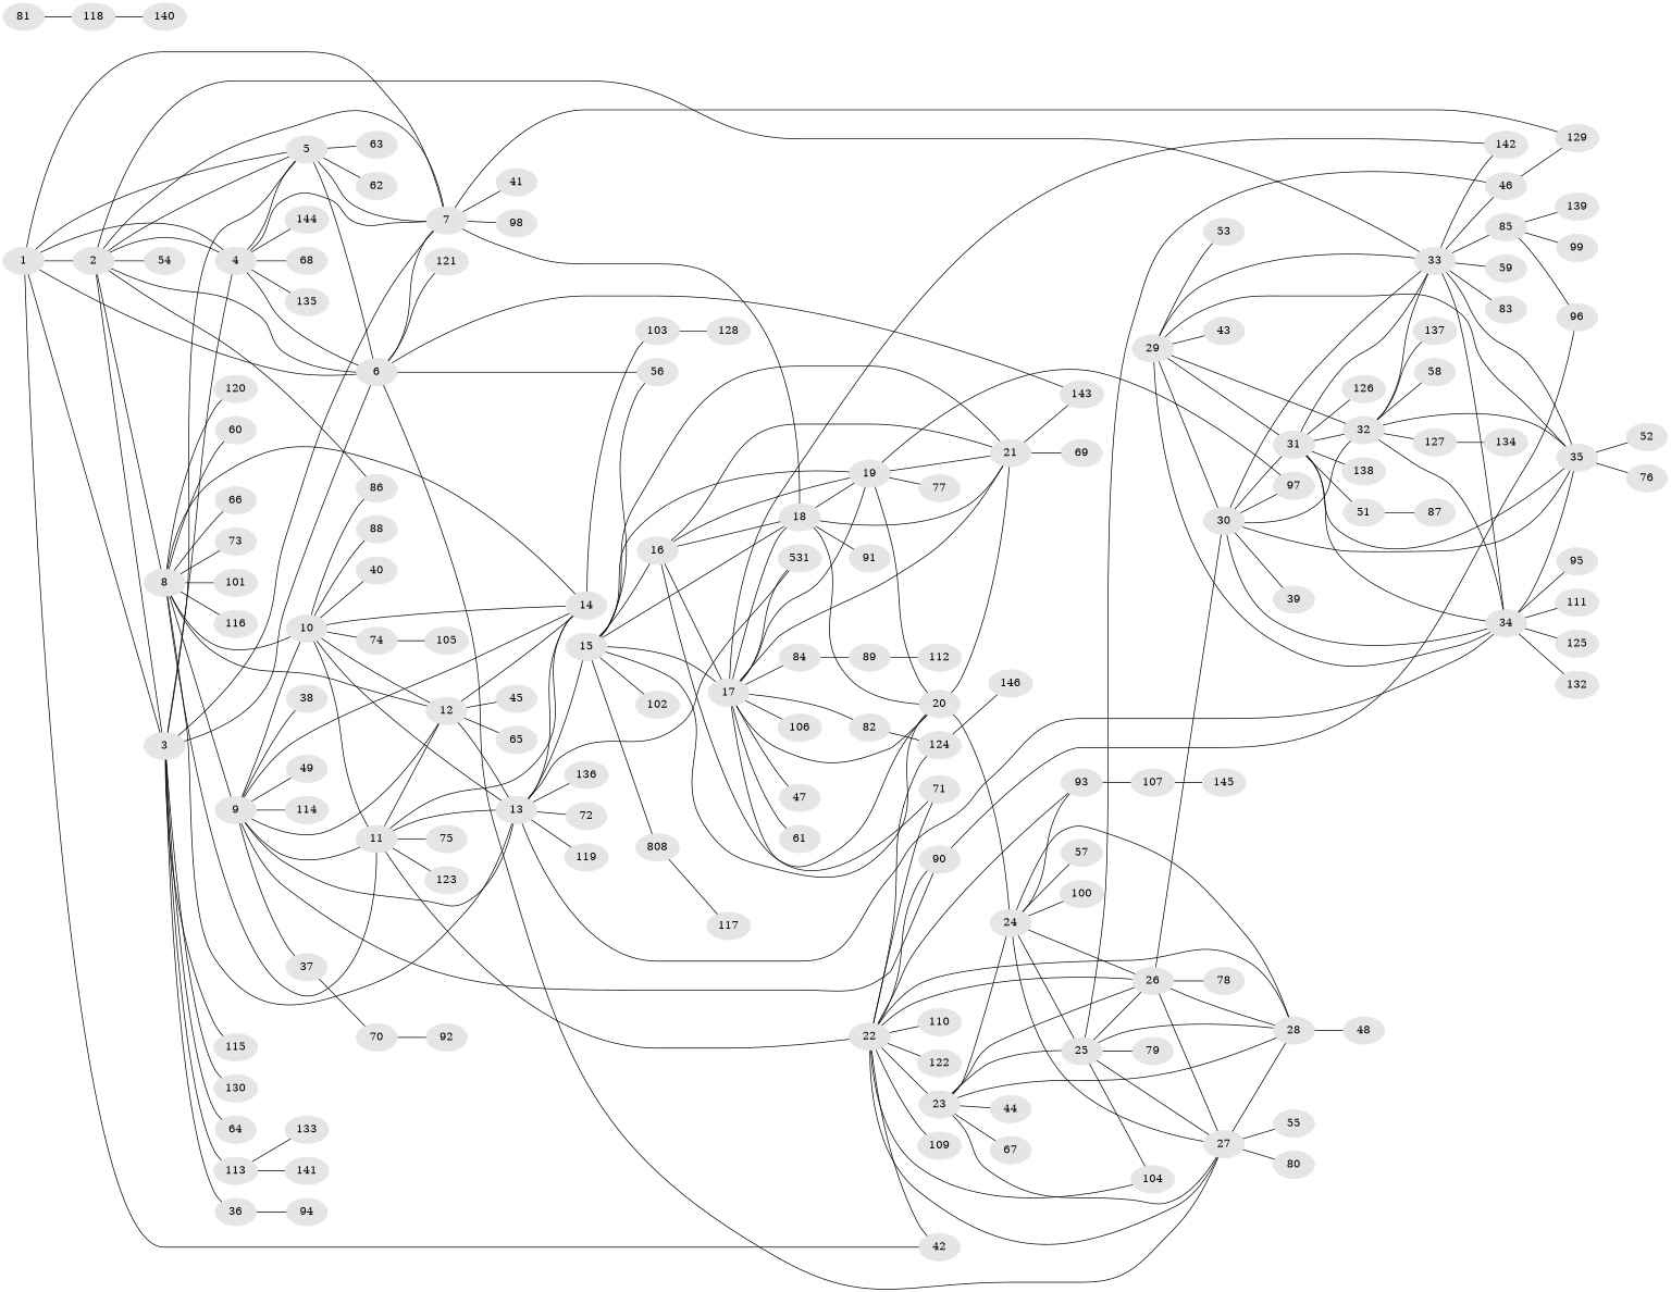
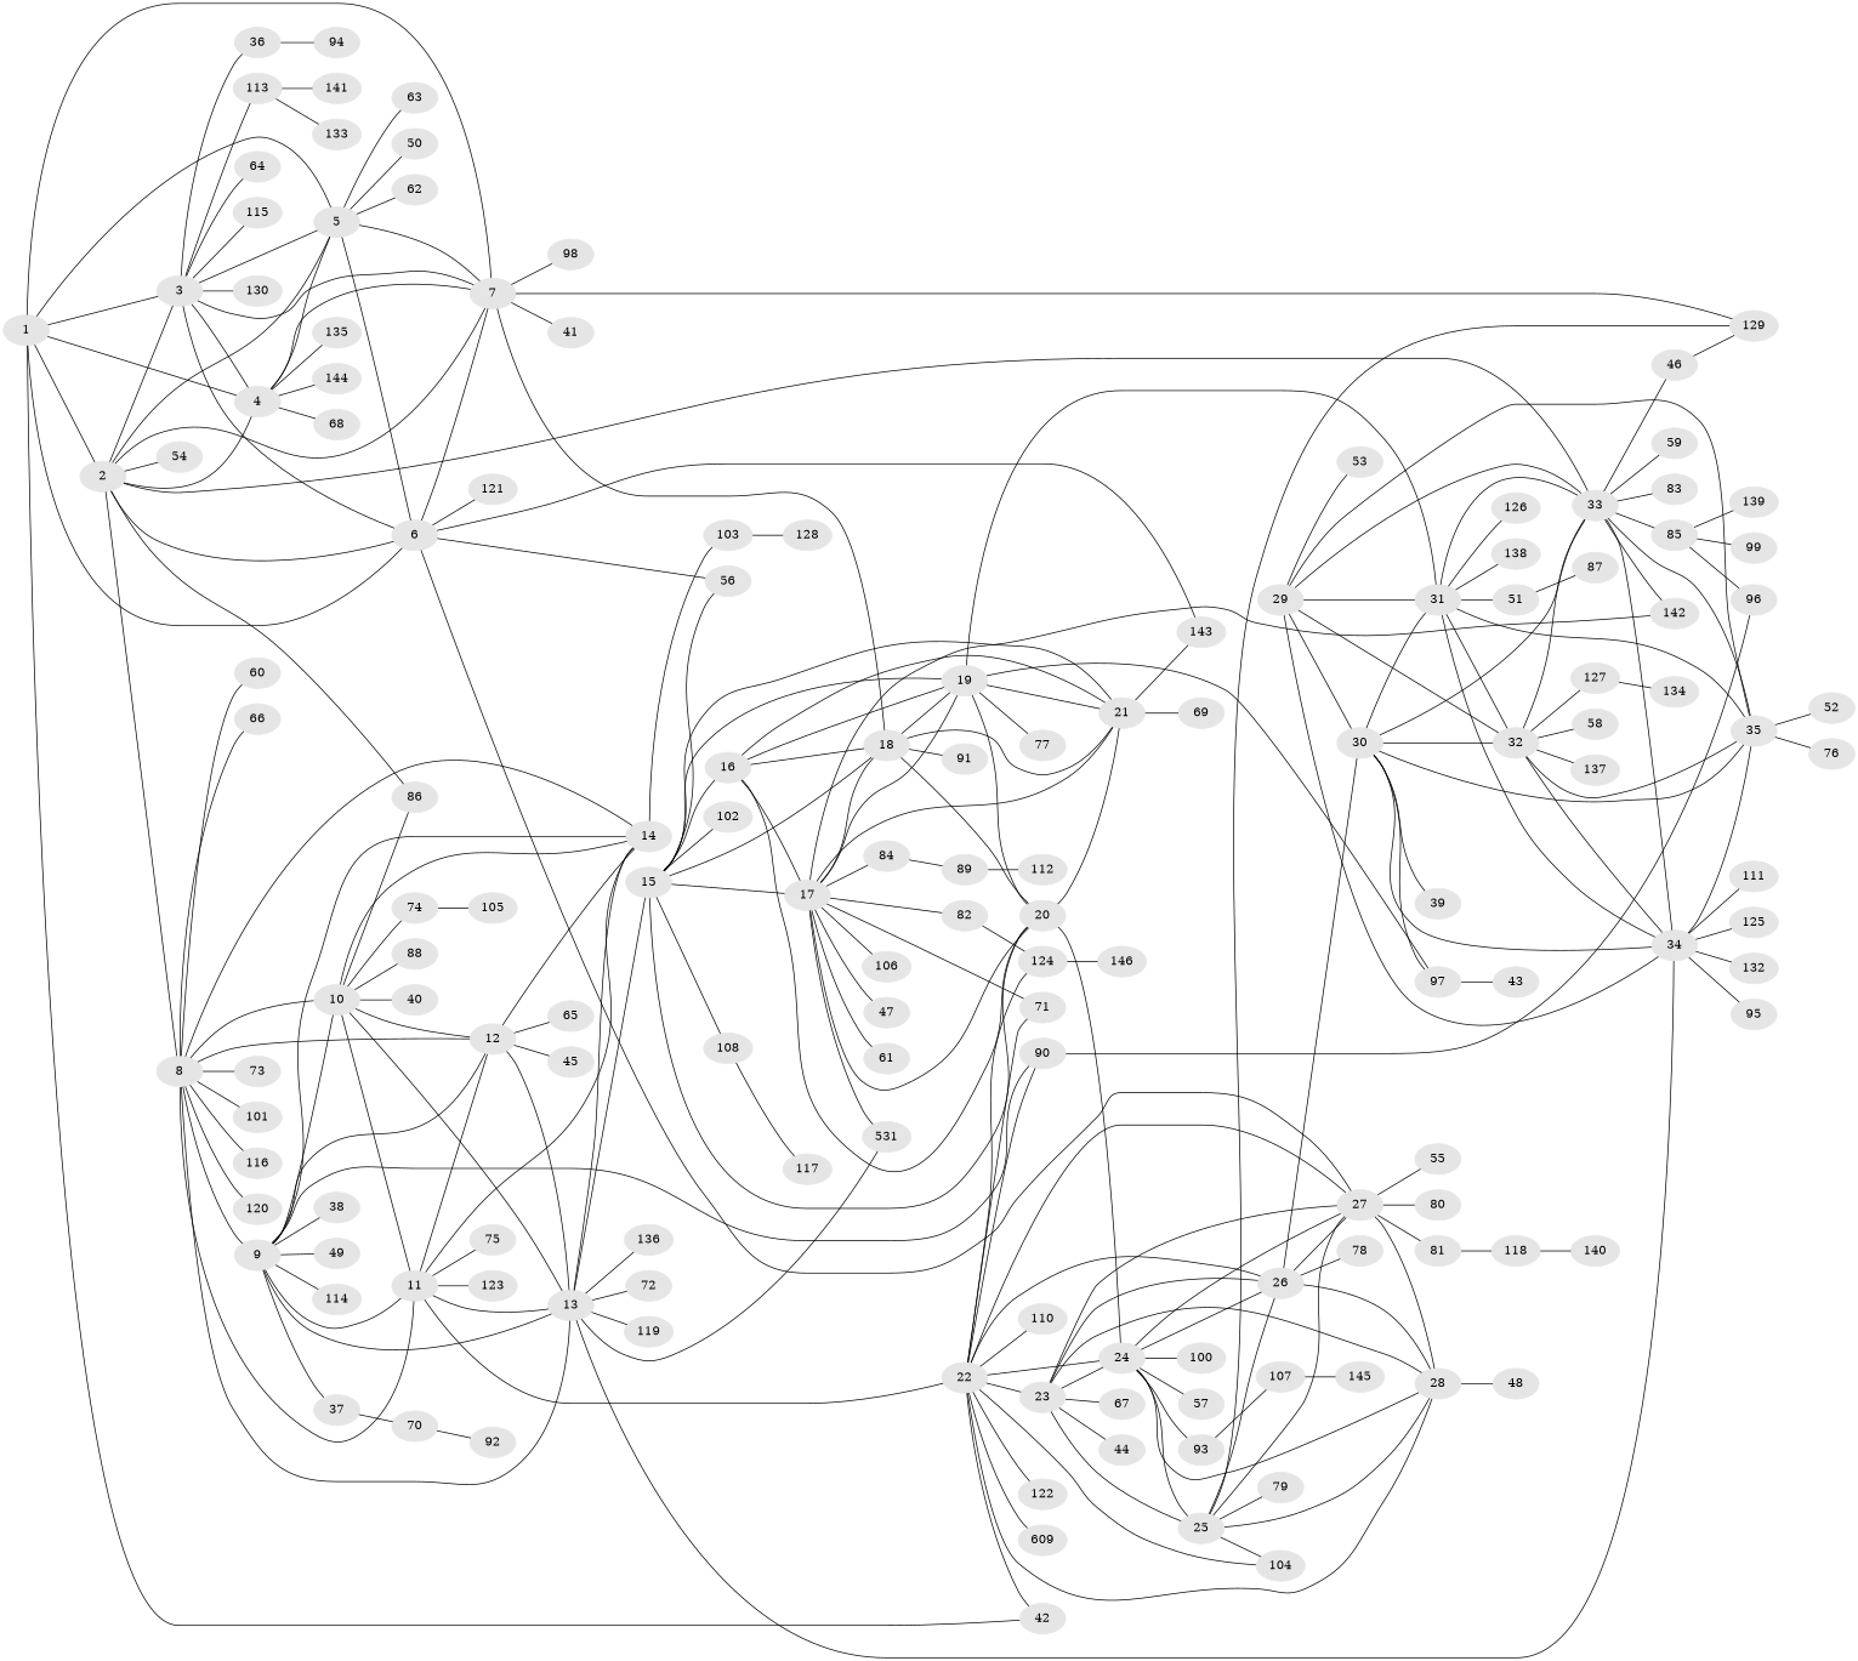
  graph {
    rankdir=LR
    node [color=gray90 style=filled]
    1
    2
    3
    4
    5
    6
    7
    42
    8
    33
    54
    86
    36
    64
    113
    115
    130
    68
    135
    144
+   50
    62
    63
    27
    56
    121
    143
    18
    41
    98
    129
    9
    10
    11
    12
    13
    14
    60
    66
    73
    101
    116
    120
    34
    142
    46
    35
    59
    83
    85
    94
    133
    141
    28
    55
    80
    81
    19
    20
    21
    91
    37
    38
    49
    90
    114
    40
    74
    88
    22
    75
    123
    45
    65
    15
    72
    119
    n78 [label=531]
    136
    103
    70
    96
    105
    71
    24
    23
    26
-   109
+   109 [label=609]
    110
    122
    124
    104
    16
    17
    102
-   108 [label=808]
+   108
    95
    111
    125
    132
    128
    47
    61
    82
    84
    106
    31
    77
    97
    69
    117
    89
    32
    51
    126
    138
    25
    57
    93
    100
    44
    67
    79
    30
    78
    48
    146
    107
    39
    118
    29
    43
    53
    58
    127
    137
    52
    76
    87
    134
    99
    139
    92
    140
    112
    145
    1 -- 2
    1 -- 3
    1 -- 4
    1 -- 5
    1 -- 6
    1 -- 7
    1 -- 42
    2 -- 3
    2 -- 4
    2 -- 5
    2 -- 6
    2 -- 7
    2 -- 8
    2 -- 33
    2 -- 54
    2 -- 86
    3 -- 4
    3 -- 5
    3 -- 6
    3 -- 7
    3 -- 36
    3 -- 64
    3 -- 113
    3 -- 115
    3 -- 130
    4 -- 5
-   4 -- 6
    4 -- 7
    4 -- 68
    4 -- 135
    4 -- 144
    5 -- 6
    5 -- 7
+   5 -- 50
    5 -- 62
    5 -- 63
    6 -- 7
    6 -- 27
    6 -- 56
    6 -- 121
    6 -- 143
    7 -- 18
    7 -- 41
    7 -- 98
    7 -- 129
    8 -- 9
    8 -- 10
    8 -- 11
    8 -- 12
    8 -- 13
    8 -- 14
    8 -- 60
    8 -- 66
    8 -- 73
    8 -- 101
    8 -- 116
    8 -- 120
    33 -- 34
    33 -- 142
    33 -- 46
    33 -- 35
    33 -- 59
    33 -- 83
    33 -- 85
    36 -- 94
    113 -- 133
    113 -- 141
    27 -- 28
    27 -- 55
    27 -- 80
+   27 -- 81
    18 -- 19
    18 -- 20
    18 -- 21
    18 -- 91
    9 -- 10
    9 -- 11
    9 -- 12
    9 -- 13
    9 -- 14
    9 -- 37
    9 -- 38
    9 -- 49
    9 -- 90
    9 -- 114
    10 -- 86
    10 -- 11
    10 -- 12
    10 -- 13
    10 -- 14
    10 -- 40
    10 -- 74
    10 -- 88
    11 -- 12
    11 -- 13
    11 -- 14
    11 -- 22
    11 -- 75
    11 -- 123
    12 -- 13
    12 -- 14
    12 -- 45
    12 -- 65
    13 -- 14
    13 -- 34
    13 -- 15
    13 -- 72
    13 -- 119
    13 -- n78
    13 -- 136
    14 -- 103
    34 -- 35
    34 -- 95
    34 -- 111
    34 -- 125
    34 -- 132
    46 -- 129
    35 -- 52
    35 -- 76
    85 -- 96
    85 -- 99
    85 -- 139
    28 -- 48
    81 -- 118
    19 -- 20
    19 -- 21
+   19 -- 31
    19 -- 77
    19 -- 97
    20 -- 21
    20 -- 24
    21 -- 143
    21 -- 69
    37 -- 70
    90 -- 96
    74 -- 105
    22 -- 42
    22 -- 27
    22 -- 28
    22 -- 90
    22 -- 71
-   22 -- 93
+   22 -- 24
    22 -- 23
    22 -- 26
    22 -- 109
    22 -- 110
    22 -- 122
    22 -- 124
    22 -- 104
    15 -- 56
    15 -- 18
    15 -- 19
    15 -- 20
    15 -- 21
    15 -- 16
    15 -- 17
    15 -- 102
    15 -- 108
    103 -- 128
    70 -- 92
    24 -- 27
    24 -- 28
    24 -- 26
    24 -- 25
    24 -- 57
    24 -- 93
    24 -- 100
    23 -- 27
    23 -- 28
    23 -- 24
    23 -- 26
    23 -- 25
    23 -- 44
    23 -- 67
    26 -- 27
    26 -- 28
    26 -- 30
    26 -- 78
    124 -- 146
    16 -- 18
    16 -- 19
    16 -- 20
    16 -- 21
    16 -- 17
    17 -- 18
    17 -- 142
    17 -- 19
    17 -- 20
    17 -- 21
    17 -- n78
    17 -- 71
    17 -- 47
    17 -- 61
    17 -- 82
    17 -- 84
    17 -- 106
    108 -- 117
    82 -- 124
    84 -- 89
    31 -- 33
    31 -- 34
    31 -- 35
    31 -- 32
    31 -- 51
    31 -- 126
    31 -- 138
    89 -- 112
    32 -- 33
    32 -- 34
    32 -- 35
    32 -- 58
    32 -- 127
    32 -- 137
    51 -- 87
    25 -- 27
-   25 -- 46
+   25 -- 129
    25 -- 28
    25 -- 26
    25 -- 104
    25 -- 79
    93 -- 107
    30 -- 33
    30 -- 34
    30 -- 35
    30 -- 31
    30 -- 97
    30 -- 32
    30 -- 39
    107 -- 145
    118 -- 140
    29 -- 33
    29 -- 34
    29 -- 35
    29 -- 31
    29 -- 32
    29 -- 30
-   29 -- 43
+   97 -- 43
    29 -- 53
    127 -- 134
  }
